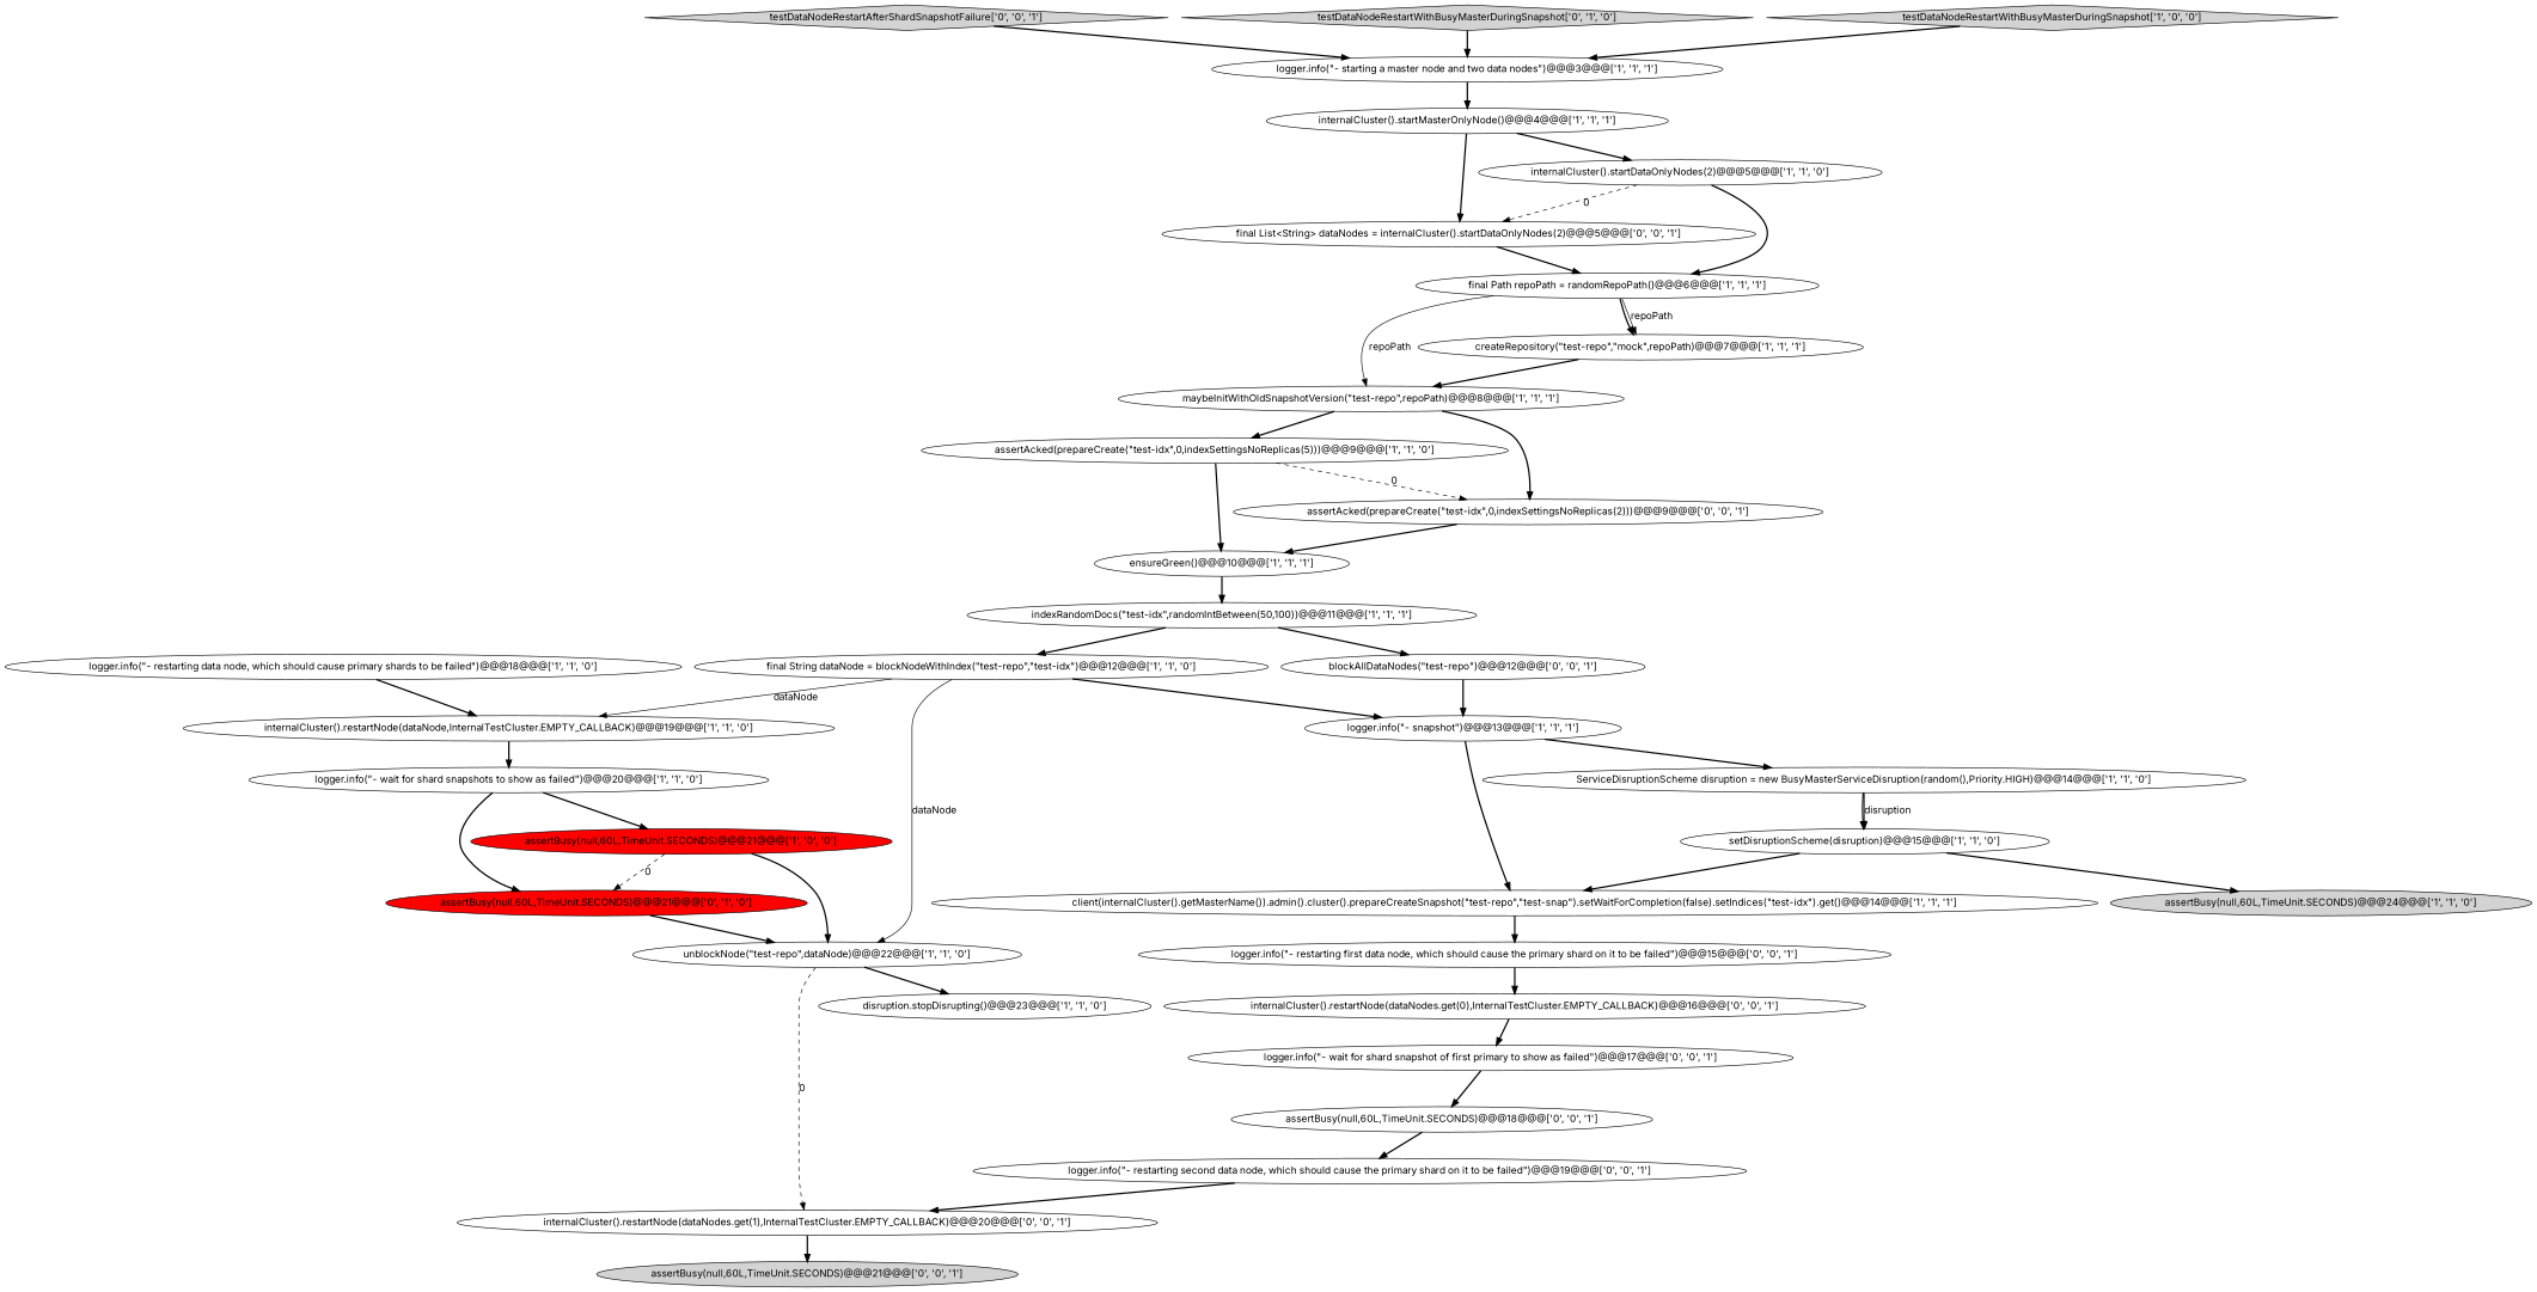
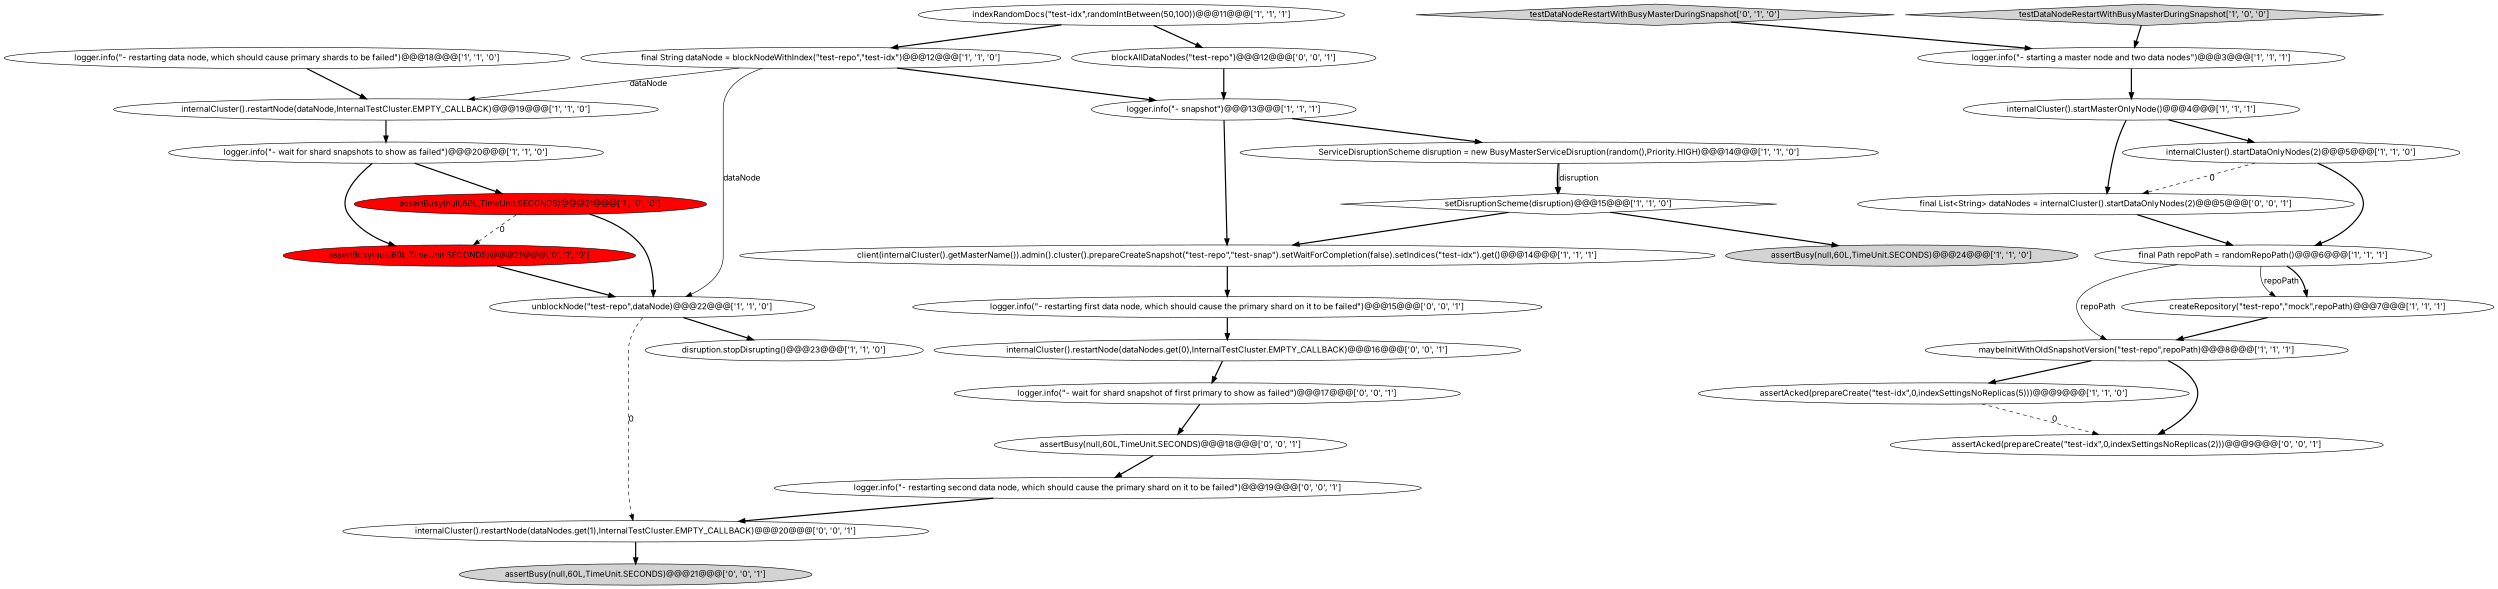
  digraph {
    fontname=Inter
    node [fillcolor=white fontname=Inter shape=ellipse style=filled]
    edge [fontname=Inter style=bold]
    n1 [label="logger.info(\"- snapshot\")@@@13@@@['1', '1', '1']"]
    n2 [label="ServiceDisruptionScheme disruption = new BusyMasterServiceDisruption(random(),Priority.HIGH)@@@14@@@['1', '1', '0']"]
    n3 [label="client(internalCluster().getMasterName()).admin().cluster().prepareCreateSnapshot(\"test-repo\",\"test-snap\").setWaitForCompletion(false).setIndices(\"test-idx\").get()@@@14@@@['1', '1', '1']"]
-   n4 [label="setDisruptionScheme(disruption)@@@15@@@['1', '1', '0']"]
+   n4 [label="setDisruptionScheme(disruption)@@@15@@@['1', '1', '0']" shape=diamond]
    n5 [label="logger.info(\"- restarting first data node, which should cause the primary shard on it to be failed\")@@@15@@@['0', '0', '1']"]
    n6 [label="internalCluster().startMasterOnlyNode()@@@4@@@['1', '1', '1']"]
    n7 [label="final List<String> dataNodes = internalCluster().startDataOnlyNodes(2)@@@5@@@['0', '0', '1']"]
    n8 [label="internalCluster().startDataOnlyNodes(2)@@@5@@@['1', '1', '0']"]
    n9 [label="final Path repoPath = randomRepoPath()@@@6@@@['1', '1', '1']"]
    n10 [label="logger.info(\"- starting a master node and two data nodes\")@@@3@@@['1', '1', '1']"]
-   n11 [label="ensureGreen()@@@10@@@['1', '1', '1']"]
    n12 [label="indexRandomDocs(\"test-idx\",randomIntBetween(50,100))@@@11@@@['1', '1', '1']"]
    n13 [label="final String dataNode = blockNodeWithIndex(\"test-repo\",\"test-idx\")@@@12@@@['1', '1', '0']"]
    n14 [label="blockAllDataNodes(\"test-repo\")@@@12@@@['0', '0', '1']"]
    n15 [label="disruption.stopDisrupting()@@@23@@@['1', '1', '0']"]
    n16 [fillcolor=lightgray label="assertBusy(null,60L,TimeUnit.SECONDS)@@@24@@@['1', '1', '0']"]
    n17 [label="maybeInitWithOldSnapshotVersion(\"test-repo\",repoPath)@@@8@@@['1', '1', '1']"]
    n18 [label="assertAcked(prepareCreate(\"test-idx\",0,indexSettingsNoReplicas(5)))@@@9@@@['1', '1', '0']"]
    n19 [label="assertAcked(prepareCreate(\"test-idx\",0,indexSettingsNoReplicas(2)))@@@9@@@['0', '0', '1']"]
    n20 [label="internalCluster().restartNode(dataNodes.get(1),InternalTestCluster.EMPTY_CALLBACK)@@@20@@@['0', '0', '1']"]
    n21 [fillcolor=lightgray label="assertBusy(null,60L,TimeUnit.SECONDS)@@@21@@@['0', '0', '1']"]
    n22 [label="internalCluster().restartNode(dataNode,InternalTestCluster.EMPTY_CALLBACK)@@@19@@@['1', '1', '0']"]
    n23 [label="logger.info(\"- wait for shard snapshots to show as failed\")@@@20@@@['1', '1', '0']"]
    n24 [fillcolor=red label="assertBusy(null,60L,TimeUnit.SECONDS)@@@21@@@['0', '1', '0']"]
    n25 [fillcolor=red label="assertBusy(null,60L,TimeUnit.SECONDS)@@@21@@@['1', '0', '0']"]
-   n26 [fillcolor=lightgray label="testDataNodeRestartAfterShardSnapshotFailure['0', '0', '1']" shape=diamond]
    n27 [label="createRepository(\"test-repo\",\"mock\",repoPath)@@@7@@@['1', '1', '1']"]
    n28 [label="unblockNode(\"test-repo\",dataNode)@@@22@@@['1', '1', '0']"]
    n29 [label="internalCluster().restartNode(dataNodes.get(0),InternalTestCluster.EMPTY_CALLBACK)@@@16@@@['0', '0', '1']"]
    n30 [label="logger.info(\"- wait for shard snapshot of first primary to show as failed\")@@@17@@@['0', '0', '1']"]
    n31 [label="assertBusy(null,60L,TimeUnit.SECONDS)@@@18@@@['0', '0', '1']"]
    n32 [fillcolor=lightgray label="testDataNodeRestartWithBusyMasterDuringSnapshot['0', '1', '0']" shape=diamond]
    n33 [label="logger.info(\"- restarting second data node, which should cause the primary shard on it to be failed\")@@@19@@@['0', '0', '1']"]
    n34 [label="logger.info(\"- restarting data node, which should cause primary shards to be failed\")@@@18@@@['1', '1', '0']"]
    n35 [fillcolor=lightgray label="testDataNodeRestartWithBusyMasterDuringSnapshot['1', '0', '0']" shape=diamond]
    n1 -> n2
    n1 -> n3
    n2 -> n4
    n2 -> n4 [label=disruption style=solid]
    n3 -> n5
    n4 -> n3
    n4 -> n16
    n5 -> n29
    n6 -> n7
    n6 -> n8
    n7 -> n9
    n8 -> n7 [label=0 style=dashed]
    n8 -> n9
    n9 -> n17 [label=repoPath style=solid]
    n9 -> n27 [label=repoPath style=solid]
    n9 -> n27
    n10 -> n6
-   n11 -> n12
    n12 -> n13
    n12 -> n14
    n13 -> n1
    n13 -> n22 [label=dataNode style=solid]
    n13 -> n28 [label=dataNode style=solid]
    n14 -> n1
    n17 -> n18
    n17 -> n19
-   n18 -> n11
    n18 -> n19 [label=0 style=dashed]
-   n19 -> n11
    n20 -> n21
    n22 -> n23
    n23 -> n24
    n23 -> n25
    n24 -> n28
    n25 -> n24 [label=0 style=dashed]
    n25 -> n28
-   n26 -> n10
    n27 -> n17
    n28 -> n15
    n28 -> n20 [label=0 style=dashed]
    n29 -> n30
    n30 -> n31
    n31 -> n33
    n32 -> n10
    n33 -> n20
    n34 -> n22
    n35 -> n10
  }
